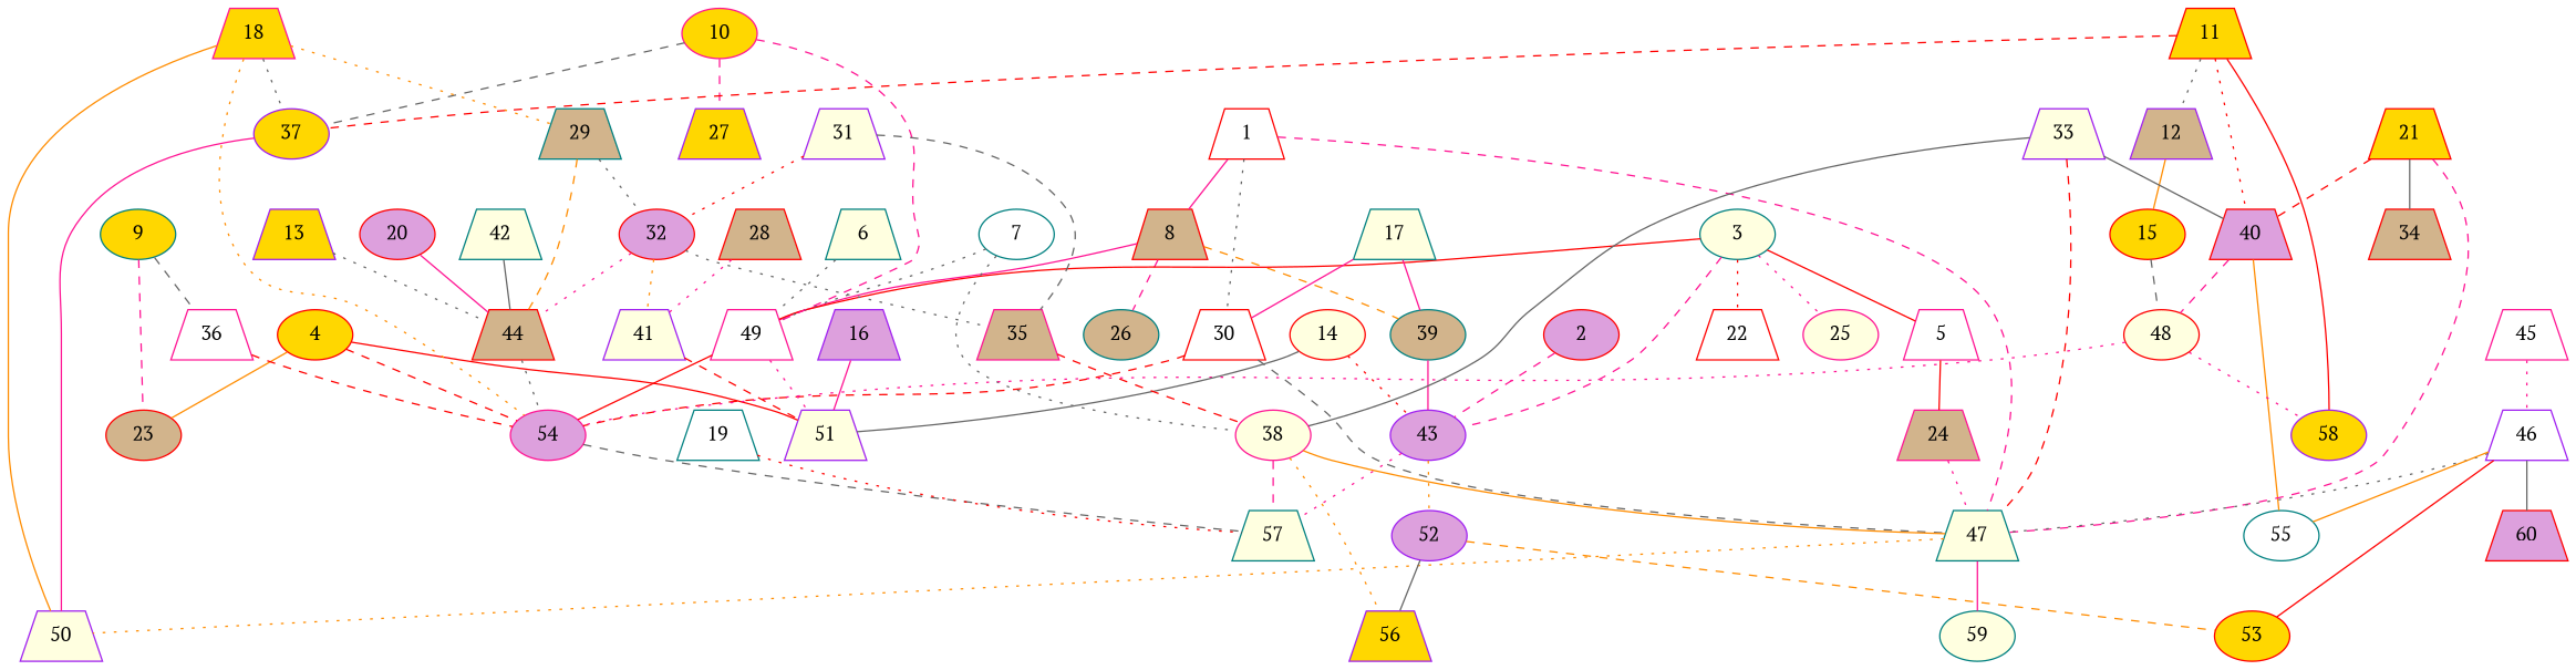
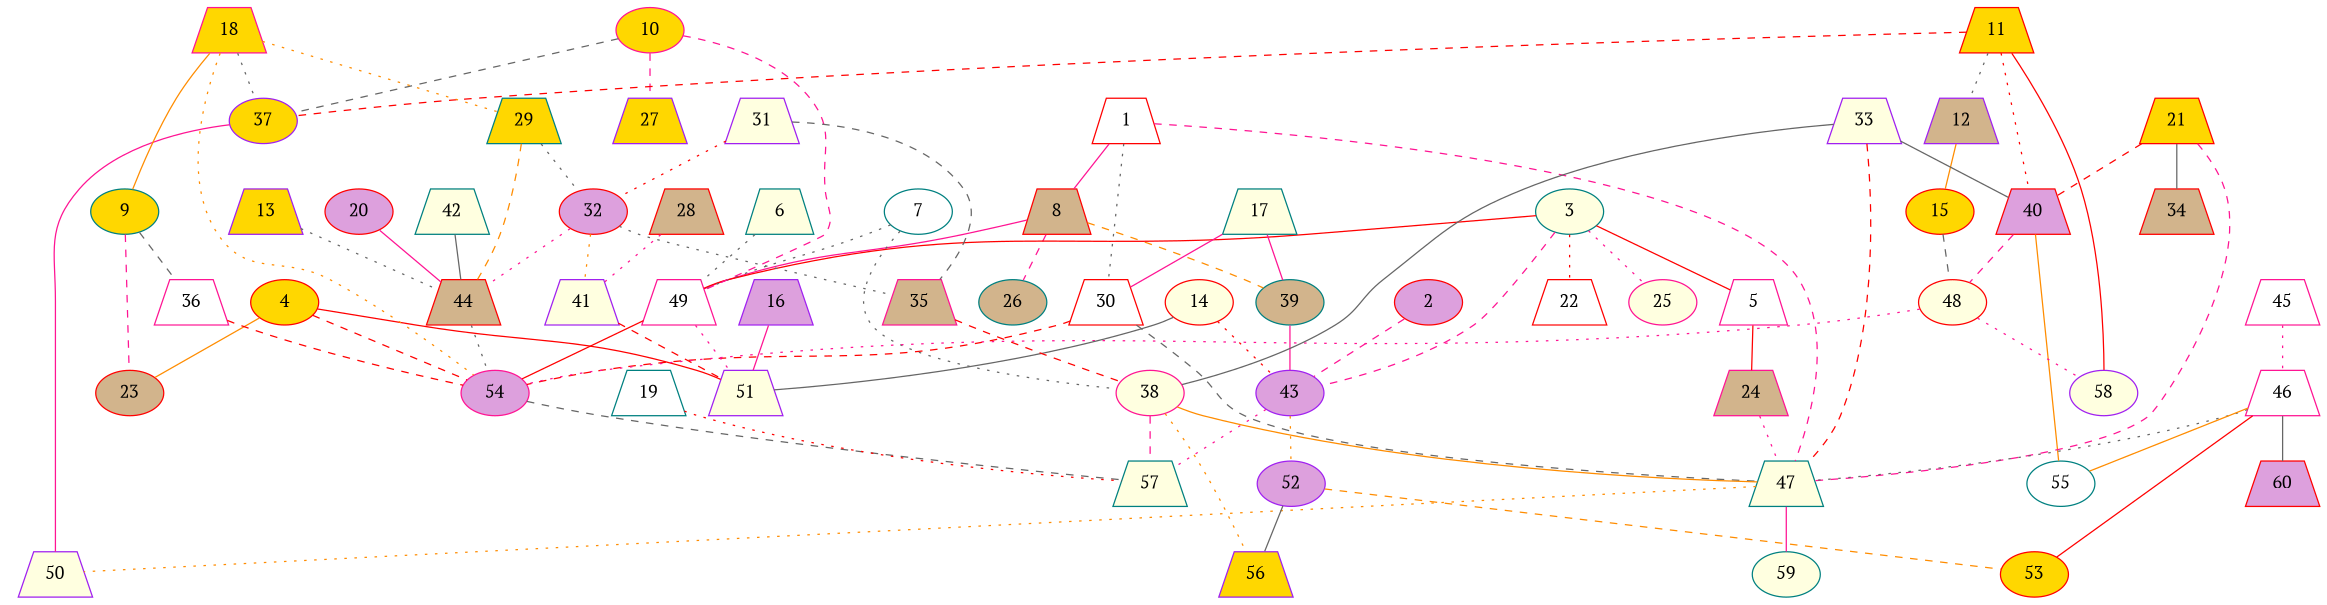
  graph {
    fontname="PT Serif"
    node [color=red fillcolor=lightyellow fontname="PT Serif" shape=trapezium style=filled]
    edge [color=deeppink fontname="PT Serif" style=dotted weight=1.0]
    1 [fillcolor=white]
    8 [fillcolor=tan]
    30 [fillcolor=white]
    47 [color=teal]
    49 [color=deeppink fillcolor=white]
    26 [color=teal fillcolor=tan shape=ellipse]
    39 [color=teal fillcolor=tan shape=ellipse]
    54 [color=deeppink fillcolor=plum shape=ellipse]
    50 [color=purple]
    59 [color=teal shape=ellipse]
    2 [fillcolor=plum shape=ellipse]
    43 [color=purple fillcolor=plum shape=ellipse]
    57 [color=teal]
    52 [color=purple fillcolor=plum shape=ellipse]
    3 [color=teal shape=ellipse]
    5 [color=deeppink fillcolor=white]
    22 [fillcolor=white]
    25 [color=deeppink shape=ellipse]
    24 [color=deeppink fillcolor=tan]
    51 [color=purple]
    4 [fillcolor=gold shape=ellipse]
    23 [fillcolor=tan shape=ellipse]
    6 [color=teal]
    7 [color=teal fillcolor=white shape=ellipse]
    38 [color=deeppink shape=ellipse]
    56 [color=purple fillcolor=gold]
    9 [color=teal fillcolor=gold shape=ellipse]
    36 [color=deeppink fillcolor=white]
    10 [color=deeppink fillcolor=gold shape=ellipse]
    27 [color=purple fillcolor=gold]
    37 [color=purple fillcolor=gold shape=ellipse]
    11 [fillcolor=gold]
    12 [color=purple fillcolor=tan]
    40 [fillcolor=plum]
-   58 [color=purple fillcolor=gold shape=ellipse]
+   58 [color=purple shape=ellipse]
    15 [fillcolor=gold shape=ellipse]
    48 [shape=ellipse]
    55 [color=teal fillcolor=white shape=ellipse]
    13 [color=purple fillcolor=gold]
    44 [fillcolor=tan]
    14 [shape=ellipse]
    16 [color=purple fillcolor=plum]
    17 [color=teal]
    18 [color=deeppink fillcolor=gold]
-   29 [color=teal fillcolor=tan]
+   29 [color=teal fillcolor=gold]
    32 [fillcolor=plum shape=ellipse]
    19 [color=teal fillcolor=white]
    20 [fillcolor=plum shape=ellipse]
    21 [fillcolor=gold]
    34 [fillcolor=tan]
    28 [fillcolor=tan]
    41 [color=purple]
    35 [color=deeppink fillcolor=tan]
    31 [color=purple]
    33 [color=purple]
    42 [color=teal]
    53 [fillcolor=gold shape=ellipse]
    45 [color=deeppink fillcolor=white]
-   46 [color=purple fillcolor=white]
+   46 [color=deeppink fillcolor=white]
    60 [fillcolor=plum]
    1 -- 8 [style=solid]
    1 -- 30 [color=gray40]
    1 -- 47 [style=dashed]
    8 -- 49 [style=solid]
    8 -- 26 [style=dashed]
    8 -- 39 [color=darkorange style=dashed]
    30 -- 47 [color=gray40 style=dashed]
    30 -- 54 [color=red style=dashed]
    47 -- 50 [color=darkorange]
    47 -- 59 [style=solid]
    49 -- 54 [color=red style=solid]
    49 -- 51
    39 -- 43 [style=solid]
    54 -- 57 [color=gray40 style=dashed]
    2 -- 43 [style=dashed]
    43 -- 57 [weight=2.0]
    43 -- 52 [color=darkorange]
    52 -- 56 [color=gray40 style=solid]
    52 -- 53 [color=darkorange style=dashed]
    3 -- 49 [color=red style=solid]
    3 -- 43 [style=dashed]
    3 -- 5 [color=red style=solid]
    3 -- 22 [color=red]
    3 -- 25
    5 -- 24 [color=red style=solid]
    24 -- 47
    4 -- 54 [color=red style=dashed]
    4 -- 51 [color=red style=solid]
    4 -- 23 [color=darkorange style=solid]
    6 -- 49 [color=gray40]
    7 -- 49 [color=gray40]
    7 -- 38 [color=gray40]
    38 -- 47 [color=darkorange style=solid]
    38 -- 57 [style=dashed]
    38 -- 56 [color=darkorange]
    9 -- 23 [style=dashed]
    9 -- 36 [color=gray40 style=dashed]
    36 -- 54 [color=red style=dashed]
    10 -- 49 [style=dashed]
    10 -- 27 [style=dashed]
    10 -- 37 [color=gray40 style=dashed]
    37 -- 50 [style=solid]
    11 -- 37 [color=red style=dashed]
    11 -- 12 [color=gray40]
    11 -- 40 [color=red]
    11 -- 58 [color=red style=solid]
    12 -- 15 [color=darkorange style=solid]
    40 -- 48 [style=dashed]
    40 -- 55 [color=darkorange style=solid]
    15 -- 48 [color=gray40 style=dashed]
    48 -- 54
    48 -- 58
    13 -- 44 [color=gray40]
    44 -- 54 [color=gray40]
    14 -- 43 [color=red]
    14 -- 51 [color=gray40 style=solid]
    16 -- 51 [style=solid]
    17 -- 30 [style=solid]
    17 -- 39 [style=solid]
    18 -- 54 [color=darkorange]
-   18 -- 50 [color=darkorange style=solid]
+   18 -- 9 [color=darkorange style=solid]
    18 -- 37 [color=gray40 weight=2.0]
    18 -- 29 [color=darkorange]
    29 -- 44 [color=darkorange style=dashed]
    29 -- 32 [color=gray40]
    32 -- 44
    32 -- 41 [color=darkorange]
    32 -- 35 [color=gray40]
    19 -- 57 [color=red]
    20 -- 44 [style=solid]
    21 -- 47 [style=dashed]
    21 -- 40 [color=red style=dashed]
    21 -- 34 [color=gray40 style=solid]
    28 -- 41
    41 -- 51 [color=red style=dashed]
    35 -- 38 [color=red style=dashed]
    31 -- 32 [color=red]
    31 -- 35 [color=gray40 style=dashed]
    33 -- 47 [color=red style=dashed]
    33 -- 38 [color=gray40 style=solid]
    33 -- 40 [color=gray40 style=solid]
    42 -- 44 [color=gray40 style=solid]
    45 -- 46
    46 -- 47 [color=gray40]
    46 -- 55 [color=darkorange style=solid]
    46 -- 53 [color=red style=solid]
    46 -- 60 [color=gray40 style=solid]
  }
